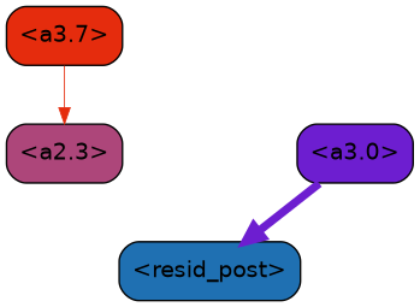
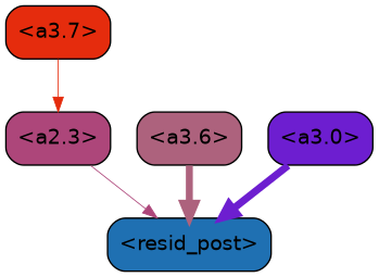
  strict digraph {
    splines=true
    node [color=black fontname=Helvetica shape=box style="filled, rounded"]
    edge [penwidth=0.6]
    "<a3.7>" [fillcolor="#e52c0d"]
    "<a2.3>" [fillcolor="#ad467a"]
    "<resid_post>" [fillcolor="#1f70b2"]
+   "<a3.6>" [fillcolor="#ad627d"]
    "<a3.0>" [fillcolor="#6d1ed0"]
    "<a3.7>" -> "<a2.3>" [color="#e52c0d"]
+   "<a2.3>" -> "<resid_post>" [color="#ad467a"]
+   "<a3.6>" -> "<resid_post>" [color="#ad627d" penwidth=4.749041676521301]
    "<a3.0>" -> "<resid_post>" [color="#6d1ed0" penwidth=5.004215121269226]
  }
